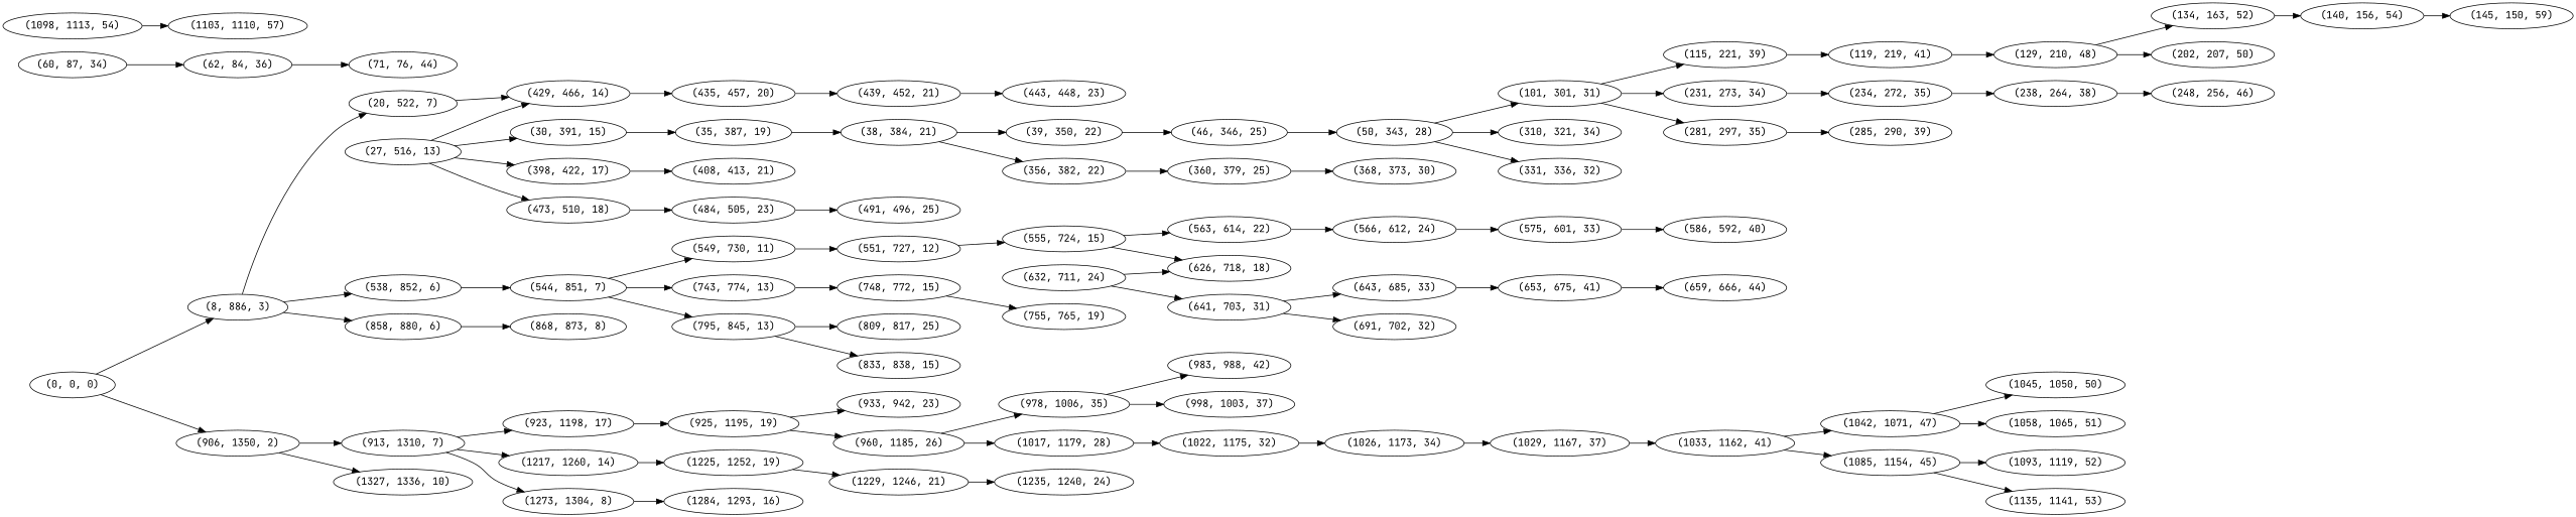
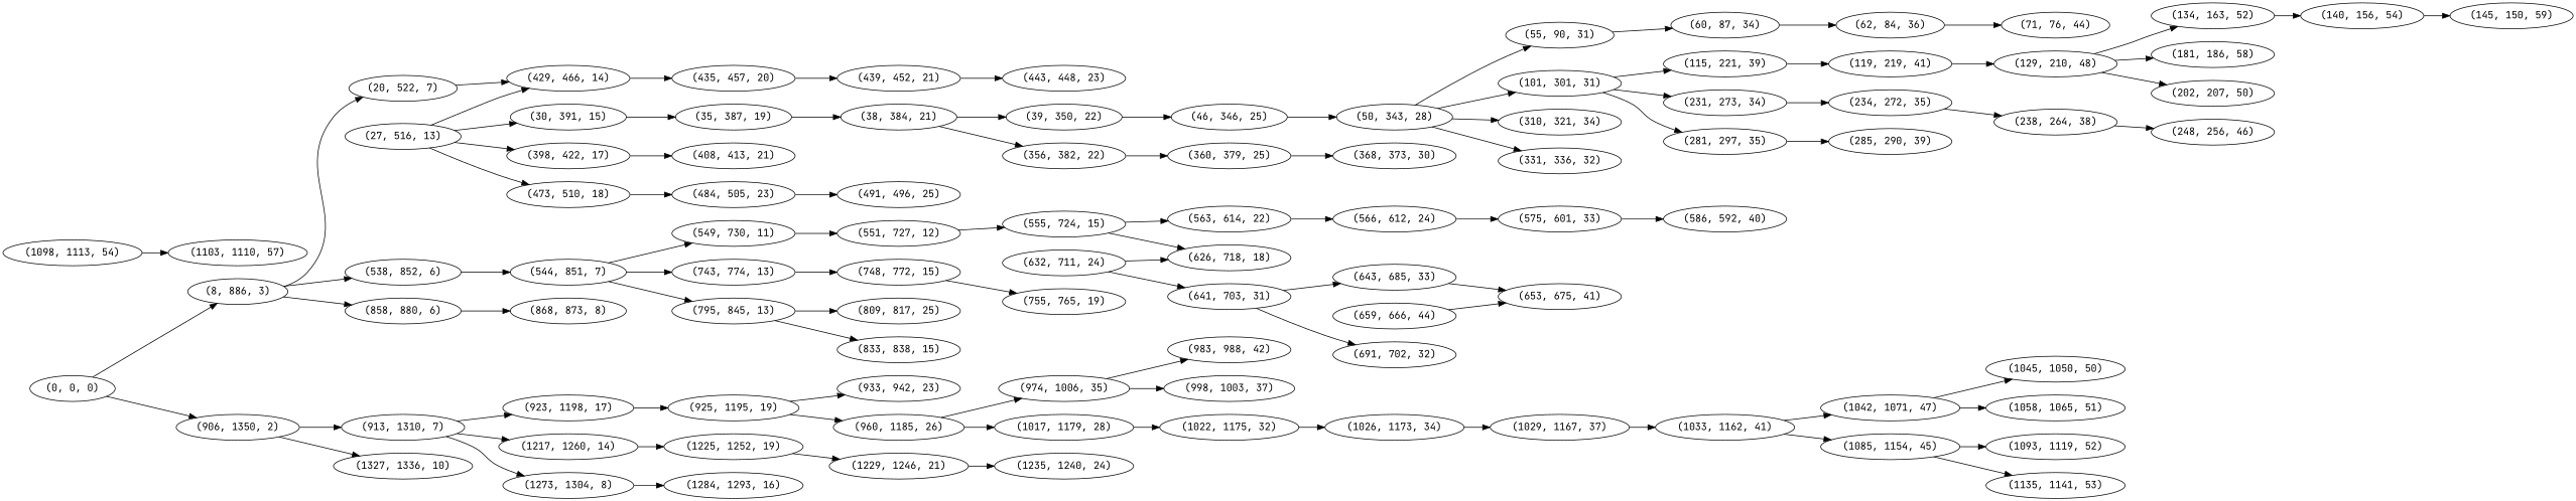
  digraph {
    fontname="JetBrains Mono"
    rankdir=LR
    node [fontname="JetBrains Mono"]
    edge [fontname="JetBrains Mono"]
    "(0, 0, 0)"
    "(8, 886, 3)"
    "(906, 1350, 2)"
    "(20, 522, 7)"
    "(538, 852, 6)"
    "(858, 880, 6)"
    "(913, 1310, 7)"
    "(1327, 1336, 10)"
    "(429, 466, 14)"
    "(544, 851, 7)"
    "(868, 873, 8)"
    "(27, 516, 13)"
    "(30, 391, 15)"
    "(398, 422, 17)"
    "(473, 510, 18)"
    "(35, 387, 19)"
    "(408, 413, 21)"
    "(435, 457, 20)"
    "(484, 505, 23)"
    "(38, 384, 21)"
    "(39, 350, 22)"
    "(356, 382, 22)"
    "(46, 346, 25)"
    "(360, 379, 25)"
    "(50, 343, 28)"
+   "(55, 90, 31)"
    "(101, 301, 31)"
    "(310, 321, 34)"
    "(331, 336, 32)"
    "(60, 87, 34)"
    "(115, 221, 39)"
    "(231, 273, 34)"
    "(281, 297, 35)"
    "(62, 84, 36)"
    "(71, 76, 44)"
    "(119, 219, 41)"
    "(234, 272, 35)"
    "(285, 290, 39)"
    "(129, 210, 48)"
    "(134, 163, 52)"
+   "(181, 186, 58)"
    "(202, 207, 50)"
    "(140, 156, 54)"
    "(145, 150, 59)"
    "(238, 264, 38)"
    "(248, 256, 46)"
    "(368, 373, 30)"
    "(439, 452, 21)"
    "(443, 448, 23)"
    "(491, 496, 25)"
    "(549, 730, 11)"
    "(743, 774, 13)"
    "(795, 845, 13)"
    "(551, 727, 12)"
    "(748, 772, 15)"
    "(809, 817, 25)"
    "(833, 838, 15)"
    "(555, 724, 15)"
    "(563, 614, 22)"
    "(626, 718, 18)"
    "(566, 612, 24)"
    "(575, 601, 33)"
    "(586, 592, 40)"
    "(632, 711, 24)"
    "(641, 703, 31)"
    "(643, 685, 33)"
    "(691, 702, 32)"
    "(653, 675, 41)"
    "(659, 666, 44)"
    "(755, 765, 19)"
    "(923, 1198, 17)"
    "(1217, 1260, 14)"
    "(1273, 1304, 8)"
    "(925, 1195, 19)"
    "(1225, 1252, 19)"
    "(1284, 1293, 16)"
    "(933, 942, 23)"
    "(960, 1185, 26)"
-   "(974, 1006, 35)" [label="(978, 1006, 35)"]
+   "(974, 1006, 35)"
    "(1017, 1179, 28)"
    "(983, 988, 42)"
    "(998, 1003, 37)"
    "(1022, 1175, 32)"
    "(1026, 1173, 34)"
    "(1029, 1167, 37)"
    "(1033, 1162, 41)"
    "(1042, 1071, 47)"
    "(1085, 1154, 45)"
    "(1045, 1050, 50)"
    "(1058, 1065, 51)"
    "(1093, 1119, 52)"
    "(1135, 1141, 53)"
    "(1098, 1113, 54)"
    "(1103, 1110, 57)"
    "(1229, 1246, 21)"
    "(1235, 1240, 24)"
    "(0, 0, 0)" -> "(8, 886, 3)"
    "(0, 0, 0)" -> "(906, 1350, 2)"
    "(8, 886, 3)" -> "(20, 522, 7)"
    "(8, 886, 3)" -> "(538, 852, 6)"
    "(8, 886, 3)" -> "(858, 880, 6)"
    "(906, 1350, 2)" -> "(913, 1310, 7)"
    "(906, 1350, 2)" -> "(1327, 1336, 10)"
    "(20, 522, 7)" -> "(429, 466, 14)"
    "(538, 852, 6)" -> "(544, 851, 7)"
    "(858, 880, 6)" -> "(868, 873, 8)"
    "(913, 1310, 7)" -> "(923, 1198, 17)"
    "(913, 1310, 7)" -> "(1217, 1260, 14)"
    "(913, 1310, 7)" -> "(1273, 1304, 8)"
    "(429, 466, 14)" -> "(435, 457, 20)"
    "(544, 851, 7)" -> "(549, 730, 11)"
    "(544, 851, 7)" -> "(743, 774, 13)"
    "(544, 851, 7)" -> "(795, 845, 13)"
    "(27, 516, 13)" -> "(429, 466, 14)"
    "(27, 516, 13)" -> "(30, 391, 15)"
    "(27, 516, 13)" -> "(398, 422, 17)"
    "(27, 516, 13)" -> "(473, 510, 18)"
    "(30, 391, 15)" -> "(35, 387, 19)"
    "(398, 422, 17)" -> "(408, 413, 21)"
    "(473, 510, 18)" -> "(484, 505, 23)"
    "(35, 387, 19)" -> "(38, 384, 21)"
    "(435, 457, 20)" -> "(439, 452, 21)"
    "(484, 505, 23)" -> "(491, 496, 25)"
    "(38, 384, 21)" -> "(39, 350, 22)"
    "(38, 384, 21)" -> "(356, 382, 22)"
    "(39, 350, 22)" -> "(46, 346, 25)"
    "(356, 382, 22)" -> "(360, 379, 25)"
    "(46, 346, 25)" -> "(50, 343, 28)"
    "(360, 379, 25)" -> "(368, 373, 30)"
+   "(50, 343, 28)" -> "(55, 90, 31)"
    "(50, 343, 28)" -> "(101, 301, 31)"
    "(50, 343, 28)" -> "(310, 321, 34)"
    "(50, 343, 28)" -> "(331, 336, 32)"
+   "(55, 90, 31)" -> "(60, 87, 34)"
    "(101, 301, 31)" -> "(115, 221, 39)"
    "(101, 301, 31)" -> "(231, 273, 34)"
    "(101, 301, 31)" -> "(281, 297, 35)"
    "(60, 87, 34)" -> "(62, 84, 36)"
    "(115, 221, 39)" -> "(119, 219, 41)"
    "(231, 273, 34)" -> "(234, 272, 35)"
    "(281, 297, 35)" -> "(285, 290, 39)"
    "(62, 84, 36)" -> "(71, 76, 44)"
    "(119, 219, 41)" -> "(129, 210, 48)"
    "(234, 272, 35)" -> "(238, 264, 38)"
    "(129, 210, 48)" -> "(134, 163, 52)"
+   "(129, 210, 48)" -> "(181, 186, 58)"
    "(129, 210, 48)" -> "(202, 207, 50)"
    "(134, 163, 52)" -> "(140, 156, 54)"
    "(140, 156, 54)" -> "(145, 150, 59)"
    "(238, 264, 38)" -> "(248, 256, 46)"
    "(439, 452, 21)" -> "(443, 448, 23)"
    "(549, 730, 11)" -> "(551, 727, 12)"
    "(743, 774, 13)" -> "(748, 772, 15)"
    "(795, 845, 13)" -> "(809, 817, 25)"
    "(795, 845, 13)" -> "(833, 838, 15)"
    "(551, 727, 12)" -> "(555, 724, 15)"
    "(748, 772, 15)" -> "(755, 765, 19)"
    "(555, 724, 15)" -> "(563, 614, 22)"
    "(555, 724, 15)" -> "(626, 718, 18)"
    "(563, 614, 22)" -> "(566, 612, 24)"
    "(566, 612, 24)" -> "(575, 601, 33)"
    "(575, 601, 33)" -> "(586, 592, 40)"
    "(632, 711, 24)" -> "(626, 718, 18)"
    "(632, 711, 24)" -> "(641, 703, 31)"
    "(641, 703, 31)" -> "(643, 685, 33)"
    "(641, 703, 31)" -> "(691, 702, 32)"
    "(643, 685, 33)" -> "(653, 675, 41)"
-   "(653, 675, 41)" -> "(659, 666, 44)"
+   "(659, 666, 44)" -> "(653, 675, 41)"
    "(923, 1198, 17)" -> "(925, 1195, 19)"
    "(1217, 1260, 14)" -> "(1225, 1252, 19)"
    "(1273, 1304, 8)" -> "(1284, 1293, 16)"
    "(925, 1195, 19)" -> "(933, 942, 23)"
    "(925, 1195, 19)" -> "(960, 1185, 26)"
    "(1225, 1252, 19)" -> "(1229, 1246, 21)"
    "(960, 1185, 26)" -> "(974, 1006, 35)"
    "(960, 1185, 26)" -> "(1017, 1179, 28)"
    "(974, 1006, 35)" -> "(983, 988, 42)"
    "(974, 1006, 35)" -> "(998, 1003, 37)"
    "(1017, 1179, 28)" -> "(1022, 1175, 32)"
    "(1022, 1175, 32)" -> "(1026, 1173, 34)"
    "(1026, 1173, 34)" -> "(1029, 1167, 37)"
    "(1029, 1167, 37)" -> "(1033, 1162, 41)"
    "(1033, 1162, 41)" -> "(1042, 1071, 47)"
    "(1033, 1162, 41)" -> "(1085, 1154, 45)"
    "(1042, 1071, 47)" -> "(1045, 1050, 50)"
    "(1042, 1071, 47)" -> "(1058, 1065, 51)"
    "(1085, 1154, 45)" -> "(1093, 1119, 52)"
    "(1085, 1154, 45)" -> "(1135, 1141, 53)"
    "(1098, 1113, 54)" -> "(1103, 1110, 57)"
    "(1229, 1246, 21)" -> "(1235, 1240, 24)"
  }
